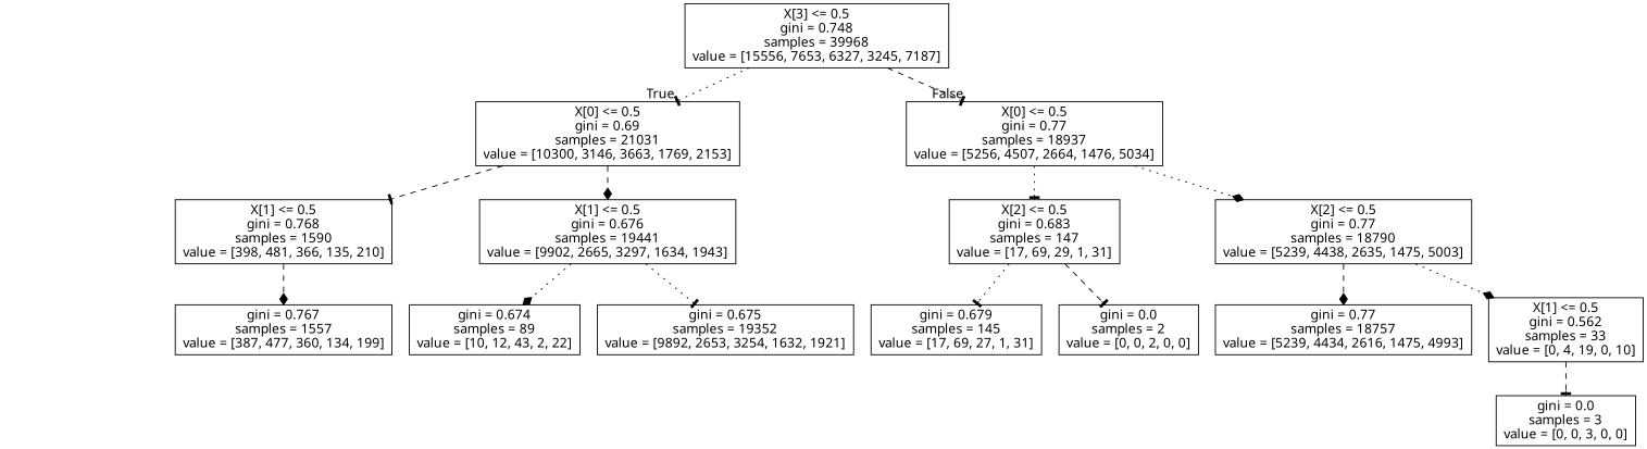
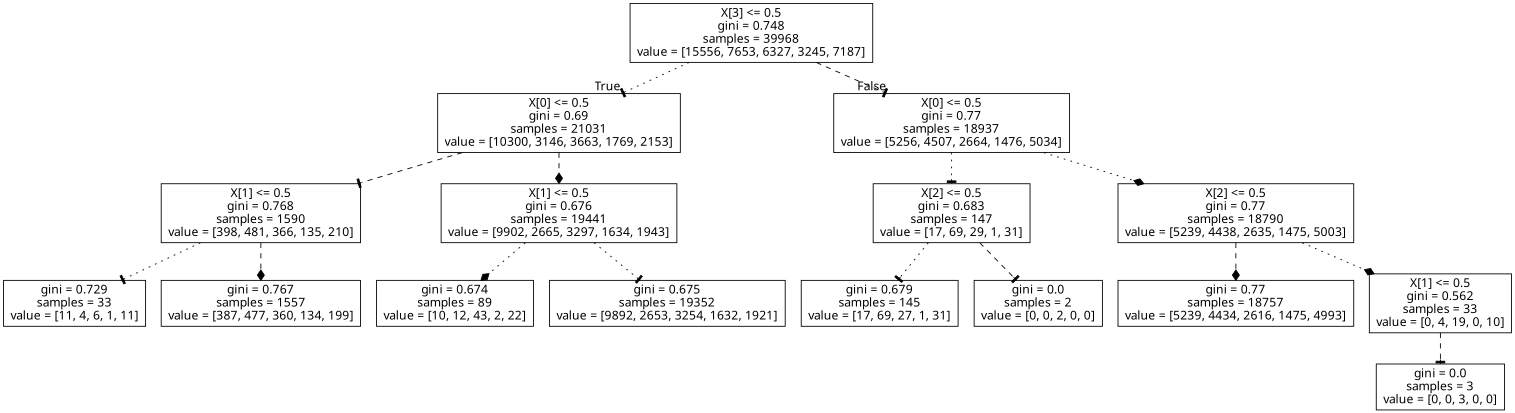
  digraph {
    fontname="Noto Sans"
    node [fontname="Noto Sans" shape=box]
    edge [arrowhead=tee fontname="Noto Sans" style=dotted]
    n1 [label="X[3] <= 0.5\ngini = 0.748\nsamples = 39968\nvalue = [15556, 7653, 6327, 3245, 7187]"]
    n2 [label="X[0] <= 0.5\ngini = 0.69\nsamples = 21031\nvalue = [10300, 3146, 3663, 1769, 2153]"]
    n3 [label="X[0] <= 0.5\ngini = 0.77\nsamples = 18937\nvalue = [5256, 4507, 2664, 1476, 5034]"]
    n4 [label="X[1] <= 0.5\ngini = 0.768\nsamples = 1590\nvalue = [398, 481, 366, 135, 210]"]
    n5 [label="X[1] <= 0.5\ngini = 0.676\nsamples = 19441\nvalue = [9902, 2665, 3297, 1634, 1943]"]
    n6 [label="X[2] <= 0.5\ngini = 0.683\nsamples = 147\nvalue = [17, 69, 29, 1, 31]"]
    n7 [label="X[2] <= 0.5\ngini = 0.77\nsamples = 18790\nvalue = [5239, 4438, 2635, 1475, 5003]"]
+   n8 [label="gini = 0.729\nsamples = 33\nvalue = [11, 4, 6, 1, 11]"]
    n9 [label="gini = 0.767\nsamples = 1557\nvalue = [387, 477, 360, 134, 199]"]
    n10 [label="gini = 0.674\nsamples = 89\nvalue = [10, 12, 43, 2, 22]"]
    n11 [label="gini = 0.675\nsamples = 19352\nvalue = [9892, 2653, 3254, 1632, 1921]"]
    n12 [label="gini = 0.679\nsamples = 145\nvalue = [17, 69, 27, 1, 31]"]
    n13 [label="gini = 0.0\nsamples = 2\nvalue = [0, 0, 2, 0, 0]"]
    n14 [label="gini = 0.77\nsamples = 18757\nvalue = [5239, 4434, 2616, 1475, 4993]"]
    n15 [label="X[1] <= 0.5\ngini = 0.562\nsamples = 33\nvalue = [0, 4, 19, 0, 10]"]
    n16 [label="gini = 0.0\nsamples = 3\nvalue = [0, 0, 3, 0, 0]"]
    n1 -> n2 [headlabel=True labelangle=45 labeldistance=2.5]
    n1 -> n3 [headlabel=False labelangle=-45 labeldistance=2.5 style=dashed]
    n2 -> n4 [style=dashed]
    n2 -> n5 [arrowhead=diamond style=dashed]
    n3 -> n6
    n3 -> n7 [arrowhead=diamond]
+   n4 -> n8
    n4 -> n9 [arrowhead=diamond style=dashed]
    n5 -> n10 [arrowhead=diamond]
    n5 -> n11
    n6 -> n12
    n6 -> n13 [style=dashed]
    n7 -> n14 [arrowhead=diamond style=dashed]
    n7 -> n15 [arrowhead=diamond]
    n15 -> n16 [style=dashed]
  }
